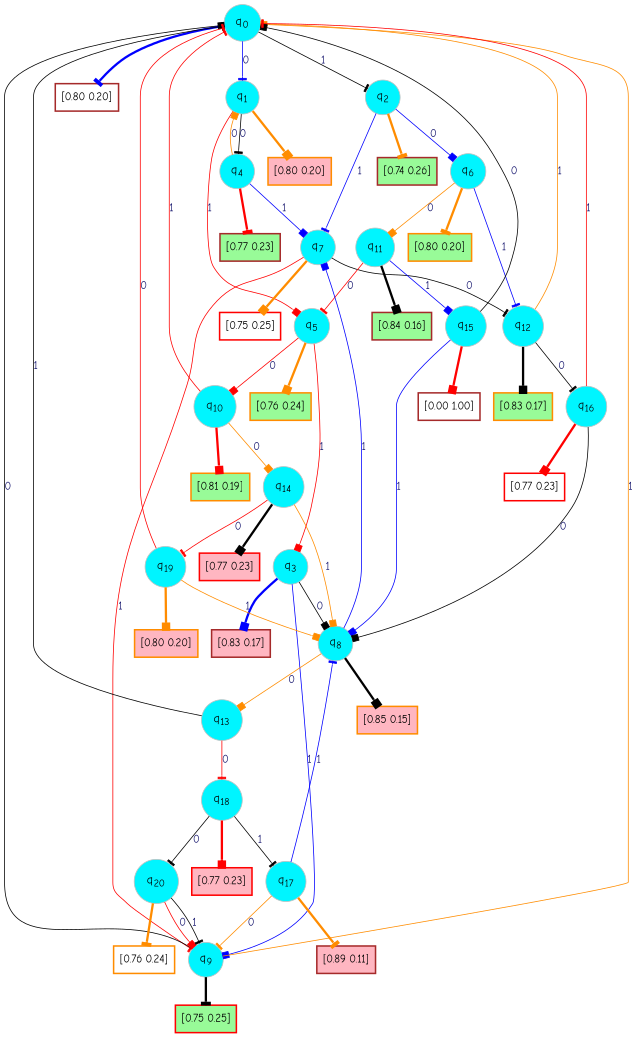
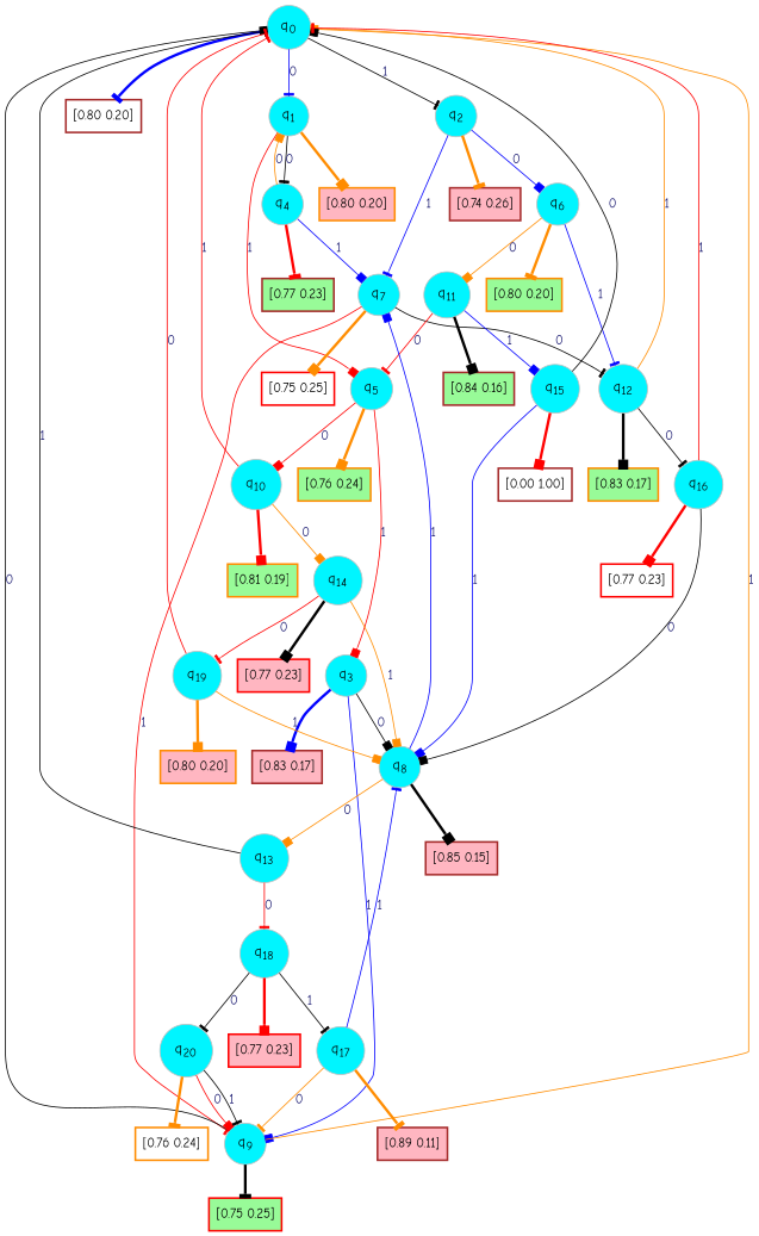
  digraph {
    fontname="Comic Neue"
    rankdir=TD
    node [color=gray fillcolor=turquoise1 fontcolor=black fontname="Comic Neue" fontsize=16 fontweight=bold shape=circle style=filled]
    edge [arrowhead=box arrowsize=1 color=black fontcolor=midnightblue fontname="Comic Neue" fontweight=bold penwidth=1 style=solid weight=20]
    n1 [label=<q<SUB>0</SUB>>]
    n2 [label=<q<SUB>1</SUB>>]
    n3 [label=<q<SUB>2</SUB>>]
    n4 [color=brown fillcolor=white fontsize=14 label="[0.80 0.20]" penwidth=2 shape=box]
    n5 [label=<q<SUB>4</SUB>>]
    n6 [label=<q<SUB>5</SUB>>]
    n7 [color=darkorange fillcolor=lightpink fontsize=14 label="[0.80 0.20]" penwidth=2 shape=box]
    n8 [label=<q<SUB>6</SUB>>]
    n9 [label=<q<SUB>7</SUB>>]
-   n10 [color=brown fillcolor=palegreen fontsize=14 label="[0.74 0.26]" penwidth=2 shape=box]
+   n10 [color=brown fillcolor=lightpink fontsize=14 label="[0.74 0.26]" penwidth=2 shape=box]
    n11 [color=brown fillcolor=palegreen fontsize=14 label="[0.77 0.23]" penwidth=2 shape=box]
    n12 [label=<q<SUB>3</SUB>>]
    n13 [label=<q<SUB>10</SUB>>]
    n14 [color=darkorange fillcolor=palegreen fontsize=14 label="[0.76 0.24]" penwidth=2 shape=box]
    n15 [label=<q<SUB>11</SUB>>]
    n16 [label=<q<SUB>12</SUB>>]
    n17 [color=darkorange fillcolor=palegreen fontsize=14 label="[0.80 0.20]" penwidth=2 shape=box]
    n18 [label=<q<SUB>9</SUB>>]
    n19 [color=red fillcolor=white fontsize=14 label="[0.75 0.25]" penwidth=2 shape=box]
    n20 [label=<q<SUB>8</SUB>>]
    n21 [color=brown fillcolor=lightpink fontsize=14 label="[0.83 0.17]" penwidth=2 shape=box]
    n22 [label=<q<SUB>13</SUB>>]
-   n23 [color=darkorange fillcolor=lightpink fontsize=14 label="[0.85 0.15]" penwidth=2 shape=box]
+   n23 [color=brown fillcolor=lightpink fontsize=14 label="[0.85 0.15]" penwidth=2 shape=box]
    n24 [color=red fillcolor=palegreen fontsize=14 label="[0.75 0.25]" penwidth=2 shape=box]
    n25 [label=<q<SUB>14</SUB>>]
    n26 [color=darkorange fillcolor=palegreen fontsize=14 label="[0.81 0.19]" penwidth=2 shape=box]
    n27 [label=<q<SUB>15</SUB>>]
    n28 [color=brown fillcolor=palegreen fontsize=14 label="[0.84 0.16]" penwidth=2 shape=box]
    n29 [label=<q<SUB>16</SUB>>]
    n30 [color=darkorange fillcolor=palegreen fontsize=14 label="[0.83 0.17]" penwidth=2 shape=box]
    n31 [label=<q<SUB>18</SUB>>]
    n32 [label=<q<SUB>19</SUB>>]
    n33 [color=red fillcolor=lightpink fontsize=14 label="[0.77 0.23]" penwidth=2 shape=box]
    n34 [color=brown fillcolor=white fontsize=14 label="[0.00 1.00]" penwidth=2 shape=box]
    n35 [color=red fillcolor=white fontsize=14 label="[0.77 0.23]" penwidth=2 shape=box]
    n36 [label=<q<SUB>17</SUB>>]
    n37 [label=<q<SUB>20</SUB>>]
    n38 [color=red fillcolor=lightpink fontsize=14 label="[0.77 0.23]" penwidth=2 shape=box]
    n39 [color=darkorange fillcolor=lightpink fontsize=14 label="[0.80 0.20]" penwidth=2 shape=box]
    n40 [color=brown fillcolor=lightpink fontsize=14 label="[0.89 0.11]" penwidth=2 shape=box]
    n41 [color=darkorange fillcolor=white fontsize=14 label="[0.76 0.24]" penwidth=2 shape=box]
    n1 -> n2 [arrowhead=tee color=blue label=0]
    n1 -> n3 [arrowhead=tee label=1]
    n1 -> n4 [arrowhead=tee color=blue penwidth=3]
    n2 -> n5 [arrowhead=tee label=0]
    n2 -> n6 [color=red label=1]
    n2 -> n7 [color=darkorange penwidth=3]
    n3 -> n8 [color=blue label=0]
    n3 -> n9 [arrowhead=tee color=blue label=1]
    n3 -> n10 [arrowhead=tee color=darkorange penwidth=3]
    n5 -> n2 [color=darkorange label=0]
    n5 -> n9 [color=blue label=1]
    n5 -> n11 [arrowhead=tee color=red penwidth=3]
    n6 -> n12 [color=red label=1]
    n6 -> n13 [color=red label=0]
    n6 -> n14 [color=darkorange penwidth=3]
    n8 -> n15 [color=darkorange label=0]
    n8 -> n16 [arrowhead=tee color=blue label=1]
    n8 -> n17 [arrowhead=tee color=darkorange penwidth=3]
    n9 -> n16 [arrowhead=tee label=0]
    n9 -> n18 [arrowhead=tee color=red label=1]
    n9 -> n19 [color=darkorange penwidth=3]
    n12 -> n18 [color=blue label=1]
    n12 -> n20 [label=0]
    n12 -> n21 [color=blue penwidth=3]
    n13 -> n1 [arrowhead=tee color=red label=1]
    n13 -> n25 [color=darkorange label=0]
    n13 -> n26 [color=red penwidth=3]
    n15 -> n6 [arrowhead=tee color=red label=0]
    n15 -> n27 [color=blue label=1]
    n15 -> n28 [penwidth=3]
    n16 -> n1 [arrowhead=tee color=darkorange label=1]
    n16 -> n29 [arrowhead=tee label=0]
    n16 -> n30 [penwidth=3]
    n18 -> n1 [label=0]
    n18 -> n1 [color=darkorange label=1]
    n18 -> n24 [arrowhead=tee penwidth=3]
    n20 -> n9 [color=blue label=1]
    n20 -> n22 [color=darkorange label=0]
    n20 -> n23 [penwidth=3]
    n22 -> n1 [arrowhead=tee label=1]
    n22 -> n31 [arrowhead=tee color=red label=0]
    n25 -> n20 [color=darkorange label=1]
    n25 -> n32 [arrowhead=tee color=red label=0]
    n25 -> n33 [penwidth=3]
    n27 -> n1 [label=0]
    n27 -> n20 [color=blue label=1]
    n27 -> n34 [color=red penwidth=3]
    n29 -> n1 [arrowhead=tee color=red label=1]
    n29 -> n20 [label=0]
    n29 -> n35 [color=red penwidth=3]
    n31 -> n36 [arrowhead=tee label=1]
    n31 -> n37 [arrowhead=tee label=0]
    n31 -> n38 [color=red penwidth=3]
    n32 -> n1 [arrowhead=tee color=red label=0]
    n32 -> n20 [color=darkorange label=1]
    n32 -> n39 [color=darkorange penwidth=3]
    n36 -> n18 [arrowhead=tee color=darkorange label=0]
    n36 -> n20 [arrowhead=tee color=blue label=1]
    n36 -> n40 [arrowhead=tee color=darkorange penwidth=3]
    n37 -> n18 [color=red label=0]
    n37 -> n18 [arrowhead=tee label=1]
    n37 -> n41 [arrowhead=tee color=darkorange penwidth=3]
  }
